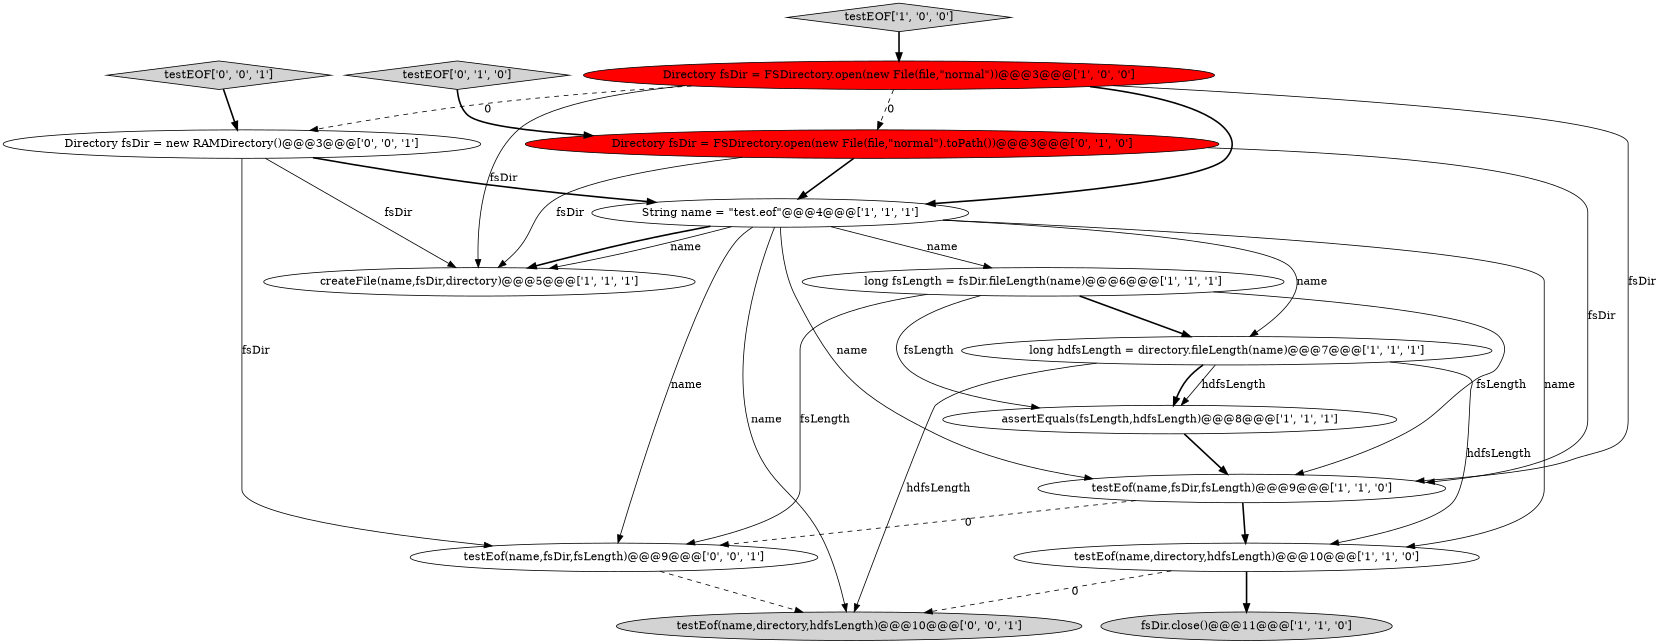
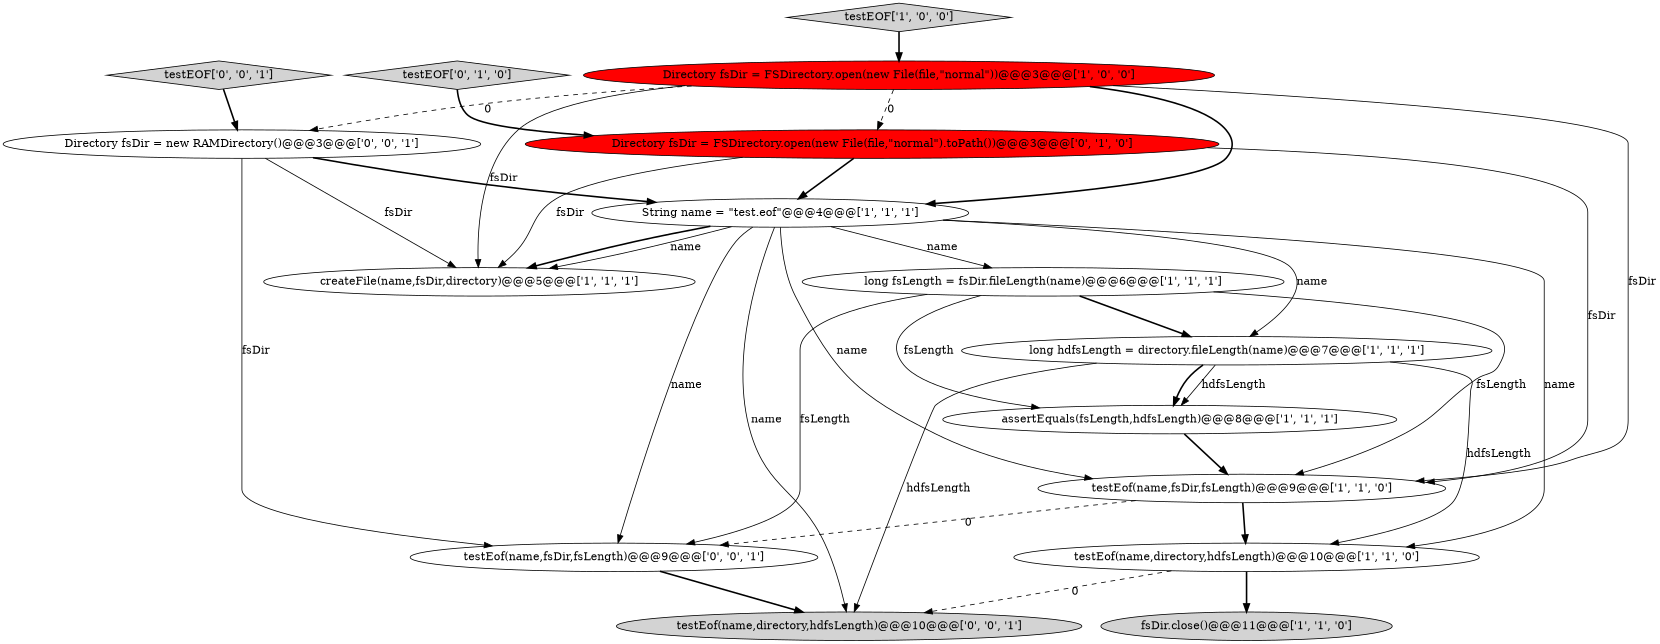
  digraph {
    fontname="DejaVu Serif"
    node [fillcolor=white fontname="DejaVu Serif" shape=ellipse style=filled]
    edge [fontname="DejaVu Serif" style=solid]
    n1 [fillcolor=lightgray label="testEOF['0', '0', '1']" shape=diamond]
    n2 [label="Directory fsDir = new RAMDirectory()@@@3@@@['0', '0', '1']"]
    n3 [label="createFile(name,fsDir,directory)@@@5@@@['1', '1', '1']"]
    n4 [label="testEof(name,fsDir,fsLength)@@@9@@@['0', '0', '1']"]
    n5 [label="String name = \"test.eof\"@@@4@@@['1', '1', '1']"]
    n6 [label="long fsLength = fsDir.fileLength(name)@@@6@@@['1', '1', '1']"]
    n7 [label="long hdfsLength = directory.fileLength(name)@@@7@@@['1', '1', '1']"]
    n8 [label="assertEquals(fsLength,hdfsLength)@@@8@@@['1', '1', '1']"]
    n9 [label="testEof(name,fsDir,fsLength)@@@9@@@['1', '1', '0']"]
    n10 [fillcolor=lightgray label="testEof(name,directory,hdfsLength)@@@10@@@['0', '0', '1']"]
    n11 [label="testEof(name,directory,hdfsLength)@@@10@@@['1', '1', '0']"]
    n12 [fillcolor=lightgray label="fsDir.close()@@@11@@@['1', '1', '0']"]
    n13 [fillcolor=red label="Directory fsDir = FSDirectory.open(new File(file,\"normal\"))@@@3@@@['1', '0', '0']"]
    n14 [fillcolor=red label="Directory fsDir = FSDirectory.open(new File(file,\"normal\").toPath())@@@3@@@['0', '1', '0']"]
    n15 [fillcolor=lightgray label="testEOF['0', '1', '0']" shape=diamond]
    n16 [fillcolor=lightgray label="testEOF['1', '0', '0']" shape=diamond]
    n1 -> n2 [style=bold]
    n2 -> n3 [label=fsDir]
    n2 -> n4 [label=fsDir]
    n2 -> n5 [style=bold]
-   n4 -> n10 [style=dashed]
+   n4 -> n10 [style=bold]
    n5 -> n3 [style=bold]
    n5 -> n3 [label=name]
    n5 -> n4 [label=name]
    n5 -> n6 [label=name]
    n5 -> n7 [label=name]
    n5 -> n9 [label=name]
    n5 -> n10 [label=name]
    n5 -> n11 [label=name]
    n6 -> n4 [label=fsLength]
    n6 -> n7 [style=bold]
    n6 -> n8 [label=fsLength]
    n6 -> n9 [label=fsLength]
    n7 -> n8 [style=bold]
    n7 -> n8 [label=hdfsLength]
    n7 -> n10 [label=hdfsLength]
    n7 -> n11 [label=hdfsLength]
    n8 -> n9 [style=bold]
    n9 -> n4 [label=0 style=dashed]
    n9 -> n11 [style=bold]
    n11 -> n10 [label=0 style=dashed]
    n11 -> n12 [style=bold]
    n13 -> n2 [label=0 style=dashed]
    n13 -> n3 [label=fsDir]
    n13 -> n5 [style=bold]
    n13 -> n9 [label=fsDir]
    n13 -> n14 [label=0 style=dashed]
    n14 -> n3 [label=fsDir]
    n14 -> n5 [style=bold]
    n14 -> n9 [label=fsDir]
    n15 -> n14 [style=bold]
    n16 -> n13 [style=bold]
  }
